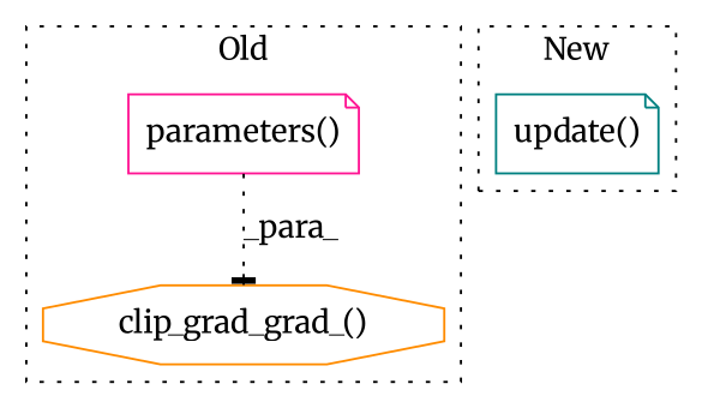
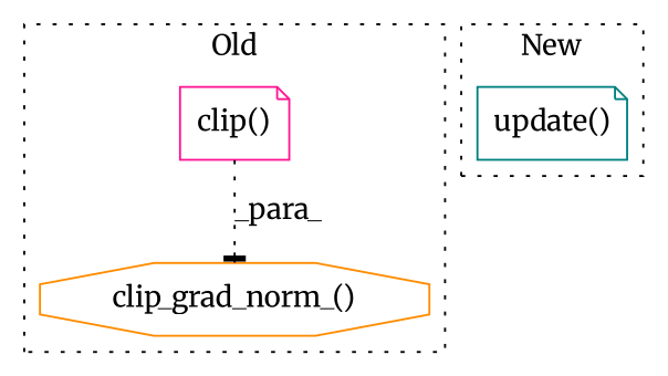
  digraph {
    fontname=Merriweather
    node [a=75 shape=note fontname=Merriweather]
-   n1 [l="31,1" label="clip_grad_grad_()" s="3987,4041" shape=octagon color=darkorange]
-   n2 [l=18 label="parameters()" s=4018 color=deeppink]
+   n1 [l="31,1" label="clip_grad_norm_()" s="3987,4041" shape=octagon color=darkorange]
+   n2 [l=18 label="clip()" s=4018 color=deeppink]
    n3 [l="14,1" label="update()" s="7182,7219" color=teal]
    subgraph cluster_1 {
      label=Old
      style=dotted
      n1
      n2
    }
    subgraph cluster_2 {
      label=New
      style=dotted
      n3
    }
    n2 -> n1 [label=_para_ style=dotted arrowhead=tee fontname=Merriweather]
  }
